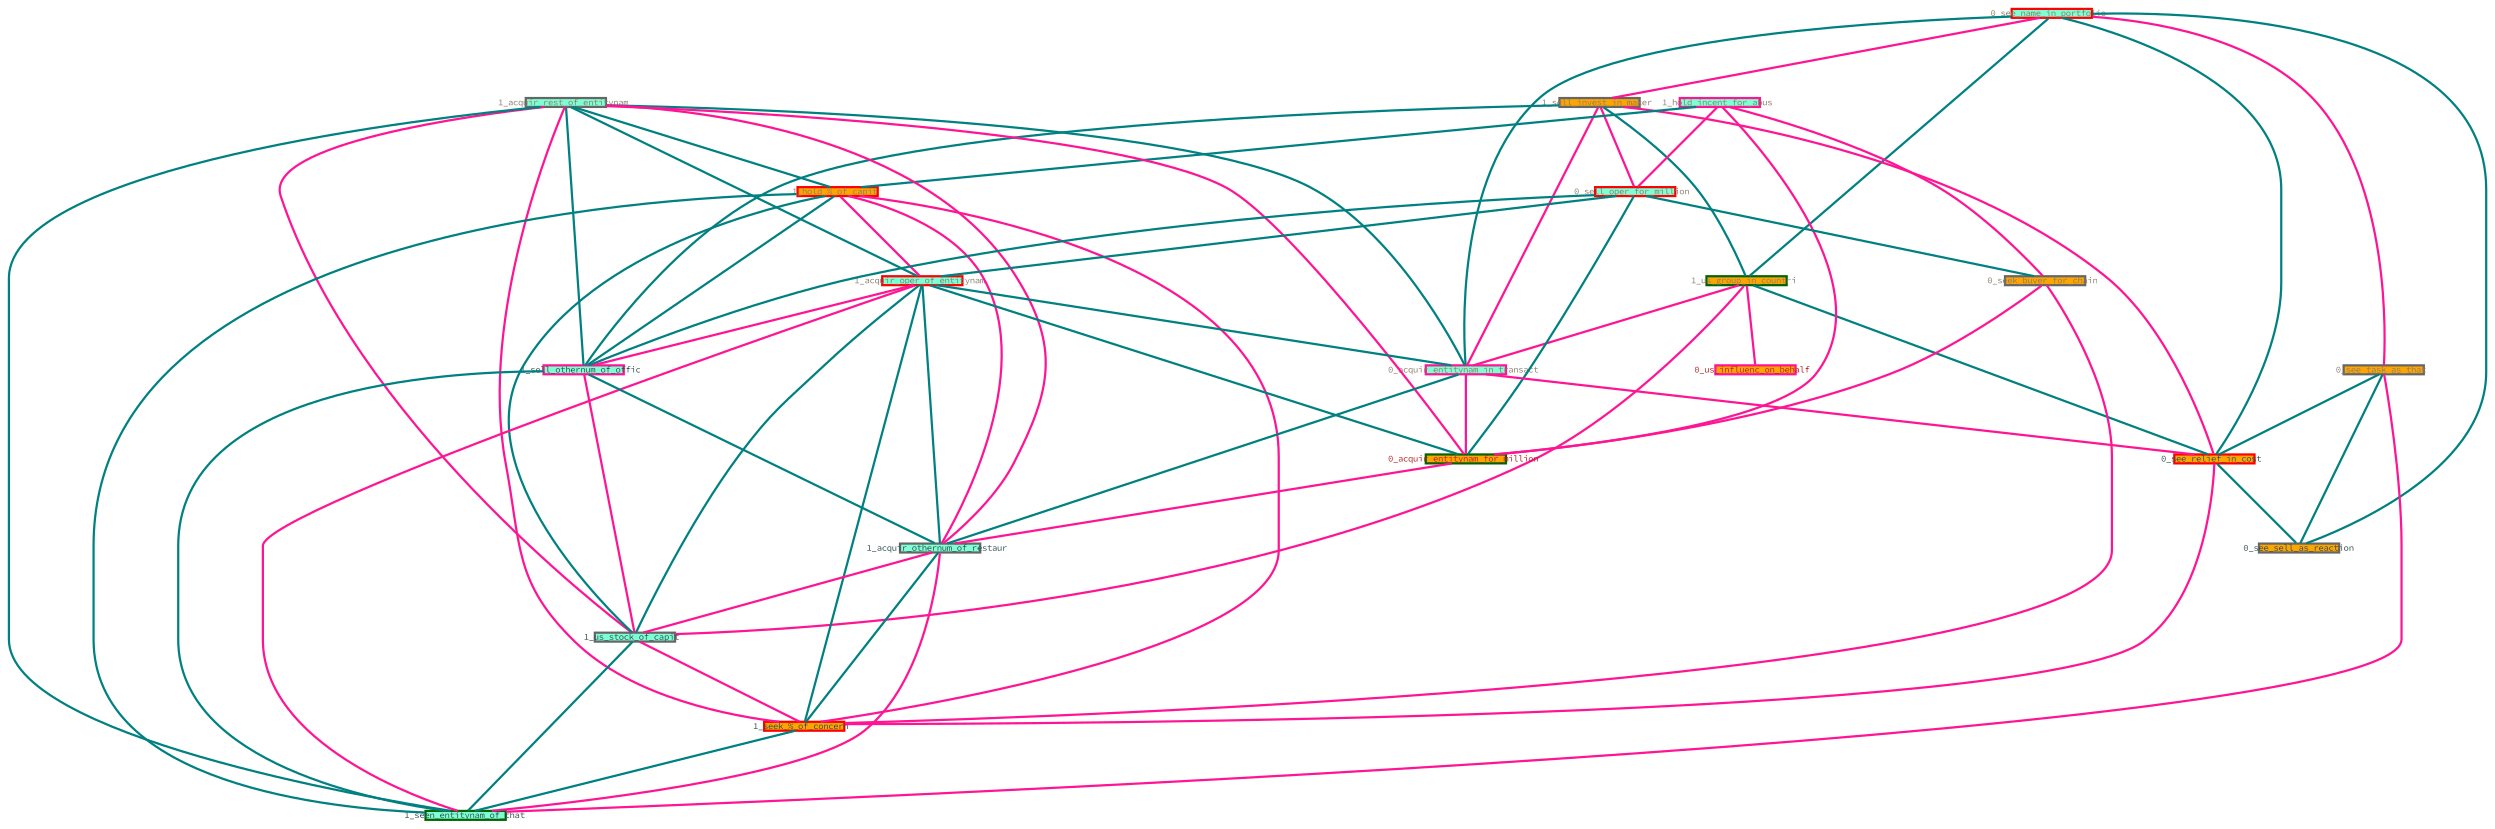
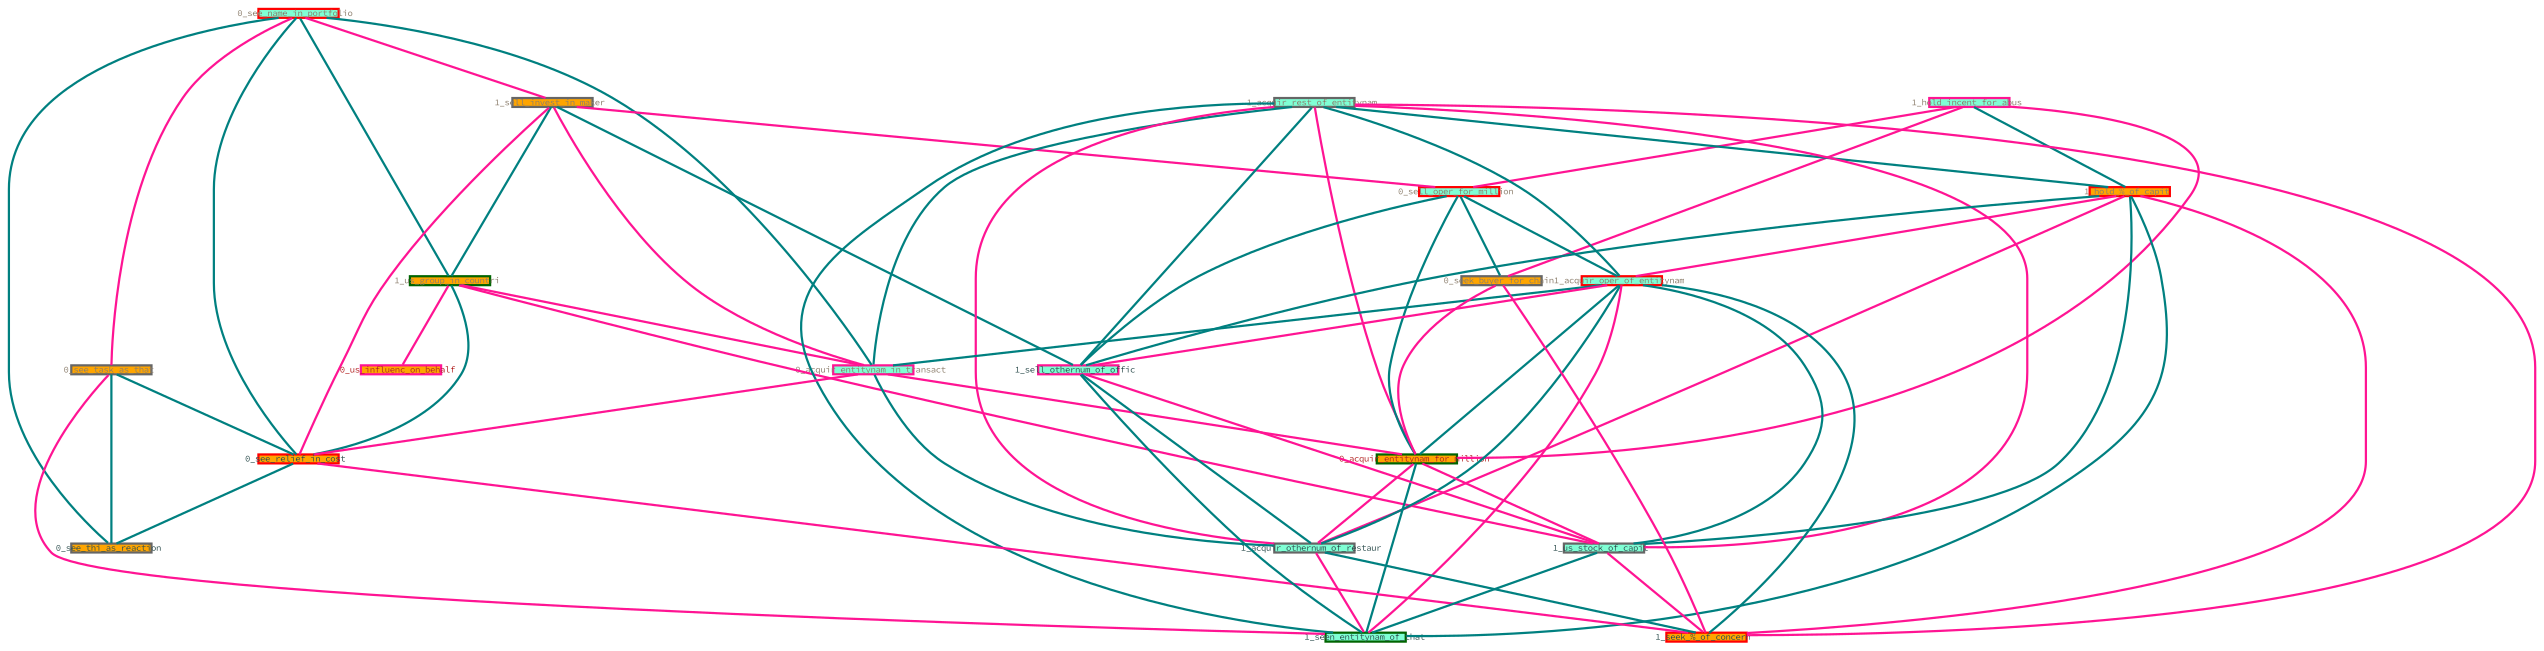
  graph {
    fontname="Source Code Pro"
    node [color=gray40 fillcolor=aquamarine fixedsize=true fontcolor="#8b7d6b" fontname="Source Code Pro" fontsize=4 shape=polygon style=filled]
    edge [color=teal fontname="Source Code Pro" w=1]
    "0_see_name_in_portfolio " [color=red height=.06 width=.5]
    "1_sell_invest_in_maker " [fillcolor=orange height=.06 width=.5]
    "1_us_group_in_countri " [color=darkgreen fillcolor=orange height=.06 width=.5]
    "1_hold_incent_for_abus " [color=deeppink height=.06 width=.5]
    "1_acquir_rest_of_entitynam " [height=.06 width=.5]
    "1_hold_%_of_capit " [color=red fillcolor=orange height=.06 width=.5]
    "0_sell_oper_for_million " [color=red height=.06 width=.5]
    "1_acquir_oper_of_entitynam " [color=red height=.06 width=.5]
    "0_see_task_as_that " [fillcolor=orange height=.06 width=.5]
    "0_seek_buyer_for_chain " [fillcolor=orange height=.06 width=.5]
    "0_acquir_entitynam_in_transact " [color=deeppink height=.06 width=.5]
    "0_acquir_entitynam_for_million " [color=darkgreen fillcolor=orange fontcolor="#b22222" height=.06 width=.5]
    "0_us_influenc_on_behalf " [color=deeppink fillcolor=orange fontcolor="#b22222" height=.06 width=.5]
    "0_see_relief_in_cost " [color=red fillcolor=orange fontcolor="#2f4f4f" height=.06 width=.5]
-   "0_see_thi_as_reaction " [fillcolor=orange fontcolor="#2f4f4f" height=.06 width=.5 label="0_see_sell_as_reaction"]
+   "0_see_thi_as_reaction " [fillcolor=orange fontcolor="#2f4f4f" height=.06 width=.5]
    "1_sell_othernum_of_offic " [color=deeppink fontcolor="#2f4f4f" height=.06 width=.5]
    "1_us_stock_of_capit " [fontcolor="#2f4f4f" height=.06 width=.5]
    "1_acquir_othernum_of_restaur " [fontcolor="#2f4f4f" height=.06 width=.5]
    "1_seek_%_of_concern " [color=red fillcolor=orange fontcolor="#2f4f4f" height=.06 width=.5]
    n20 [color=darkgreen fontcolor="#2f4f4f" height=.06 label="1_seen_entitynam_of_that" width=.5]
    subgraph sub_1 {
      "0_see_name_in_portfolio "
      "1_sell_invest_in_maker "
      "1_us_group_in_countri "
      "1_hold_incent_for_abus "
      "1_acquir_rest_of_entitynam "
      "1_hold_%_of_capit "
      "0_sell_oper_for_million "
      "1_acquir_oper_of_entitynam "
      "0_see_task_as_that "
      "0_seek_buyer_for_chain "
      "0_acquir_entitynam_in_transact "
    }
    subgraph sub_2 {
      "0_acquir_entitynam_for_million "
      "0_us_influenc_on_behalf "
    }
    "0_see_name_in_portfolio " -- "1_sell_invest_in_maker " [color=deeppink]
    "0_see_name_in_portfolio " -- "1_us_group_in_countri "
    "0_see_name_in_portfolio " -- "0_see_task_as_that " [color=deeppink]
    "0_see_name_in_portfolio " -- "0_acquir_entitynam_in_transact "
    "0_see_name_in_portfolio " -- "0_see_relief_in_cost " [w=2]
    "0_see_name_in_portfolio " -- "0_see_thi_as_reaction "
    "1_sell_invest_in_maker " -- "1_us_group_in_countri "
    "1_sell_invest_in_maker " -- "0_sell_oper_for_million " [color=deeppink]
    "1_sell_invest_in_maker " -- "0_acquir_entitynam_in_transact " [color=deeppink]
    "1_sell_invest_in_maker " -- "0_see_relief_in_cost " [color=deeppink]
    "1_sell_invest_in_maker " -- "1_sell_othernum_of_offic "
    "1_us_group_in_countri " -- "0_acquir_entitynam_in_transact " [color=deeppink]
    "1_us_group_in_countri " -- "0_us_influenc_on_behalf " [color=deeppink]
    "1_us_group_in_countri " -- "0_see_relief_in_cost "
    "1_us_group_in_countri " -- "1_us_stock_of_capit " [color=deeppink]
    "1_hold_incent_for_abus " -- "1_hold_%_of_capit "
    "1_hold_incent_for_abus " -- "0_sell_oper_for_million " [color=deeppink]
    "1_hold_incent_for_abus " -- "0_seek_buyer_for_chain " [color=deeppink]
    "1_hold_incent_for_abus " -- "0_acquir_entitynam_for_million " [color=deeppink]
    "1_acquir_rest_of_entitynam " -- "1_hold_%_of_capit "
    "1_acquir_rest_of_entitynam " -- "1_acquir_oper_of_entitynam " [w=3]
    "1_acquir_rest_of_entitynam " -- "0_acquir_entitynam_in_transact "
    "1_acquir_rest_of_entitynam " -- "0_acquir_entitynam_for_million " [color=deeppink]
    "1_acquir_rest_of_entitynam " -- "1_sell_othernum_of_offic "
    "1_acquir_rest_of_entitynam " -- "1_us_stock_of_capit " [color=deeppink]
    "1_acquir_rest_of_entitynam " -- "1_acquir_othernum_of_restaur " [color=deeppink w=2]
    "1_acquir_rest_of_entitynam " -- "1_seek_%_of_concern " [color=deeppink]
    "1_acquir_rest_of_entitynam " -- n20
    "1_hold_%_of_capit " -- "1_acquir_oper_of_entitynam " [color=deeppink]
    "1_hold_%_of_capit " -- "1_sell_othernum_of_offic "
    "1_hold_%_of_capit " -- "1_us_stock_of_capit " [w=2]
    "1_hold_%_of_capit " -- "1_acquir_othernum_of_restaur " [color=deeppink]
    "1_hold_%_of_capit " -- "1_seek_%_of_concern " [color=deeppink w=2]
    "1_hold_%_of_capit " -- n20
    "0_sell_oper_for_million " -- "1_acquir_oper_of_entitynam "
    "0_sell_oper_for_million " -- "0_seek_buyer_for_chain "
    "0_sell_oper_for_million " -- "0_acquir_entitynam_for_million " [w=2]
    "0_sell_oper_for_million " -- "1_sell_othernum_of_offic "
    "1_acquir_oper_of_entitynam " -- "0_acquir_entitynam_in_transact "
    "1_acquir_oper_of_entitynam " -- "0_acquir_entitynam_for_million "
    "1_acquir_oper_of_entitynam " -- "1_sell_othernum_of_offic " [color=deeppink]
    "1_acquir_oper_of_entitynam " -- "1_us_stock_of_capit "
    "1_acquir_oper_of_entitynam " -- "1_acquir_othernum_of_restaur " [w=2]
    "1_acquir_oper_of_entitynam " -- "1_seek_%_of_concern "
    "1_acquir_oper_of_entitynam " -- n20 [color=deeppink]
    "0_see_task_as_that " -- "0_see_relief_in_cost "
    "0_see_task_as_that " -- "0_see_thi_as_reaction " [w=2]
    "0_see_task_as_that " -- n20 [color=deeppink]
    "0_seek_buyer_for_chain " -- "0_acquir_entitynam_for_million " [color=deeppink]
    "0_seek_buyer_for_chain " -- "1_seek_%_of_concern " [color=deeppink]
    "0_acquir_entitynam_in_transact " -- "0_acquir_entitynam_for_million " [color=deeppink w=2]
    "0_acquir_entitynam_in_transact " -- "0_see_relief_in_cost " [color=deeppink]
    "0_acquir_entitynam_in_transact " -- "1_acquir_othernum_of_restaur "
    "0_acquir_entitynam_for_million " -- "1_acquir_othernum_of_restaur " [color=deeppink]
    "0_see_relief_in_cost " -- "0_see_thi_as_reaction "
    "0_see_relief_in_cost " -- "1_seek_%_of_concern " [color=deeppink]
    "1_sell_othernum_of_offic " -- "1_us_stock_of_capit " [color=deeppink]
    "1_sell_othernum_of_offic " -- "1_acquir_othernum_of_restaur " [w=2]
    "1_sell_othernum_of_offic " -- n20
    "1_us_stock_of_capit " -- "1_seek_%_of_concern " [color=deeppink]
    "1_us_stock_of_capit " -- n20
-   "1_acquir_othernum_of_restaur " -- "1_us_stock_of_capit " [color=deeppink]
+   "0_acquir_entitynam_for_million " -- "1_us_stock_of_capit " [color=deeppink]
    "1_acquir_othernum_of_restaur " -- "1_seek_%_of_concern "
    "1_acquir_othernum_of_restaur " -- n20 [color=deeppink]
-   "1_seek_%_of_concern " -- n20
+   "0_acquir_entitynam_for_million " -- n20
  }
